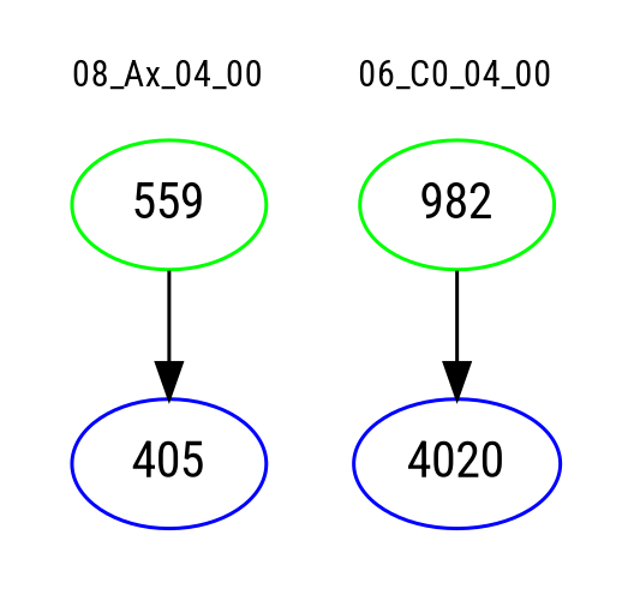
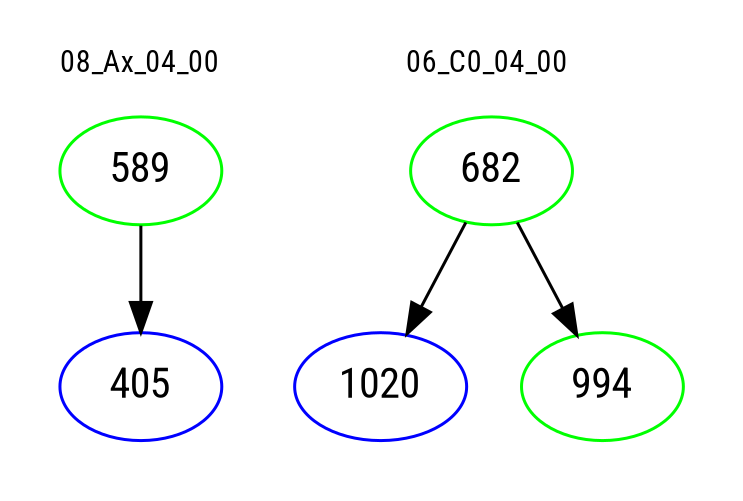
  digraph {
    fontname="Roboto Condensed"
    node [color=green fontname="Roboto Condensed"]
    edge [color=black fontname="Roboto Condensed"]
-   n1 [label=559]
+   n1 [label=589]
    n2 [color=blue label=405]
-   n3 [label=982]
-   n4 [color=blue label=4020]
+   n3 [label=682]
+   n4 [color=blue label=1020]
+   n5 [label=994]
    subgraph cluster_1 {
      color=white
      fontsize=10
      label="08_Ax_04_00"
      n1
      n2
    }
    subgraph cluster_2 {
      color=white
      fontsize=10
      label="06_C0_04_00"
      n3
      n4
+     n5
    }
    n1 -> n2
    n3 -> n4
+   n3 -> n5
  }
